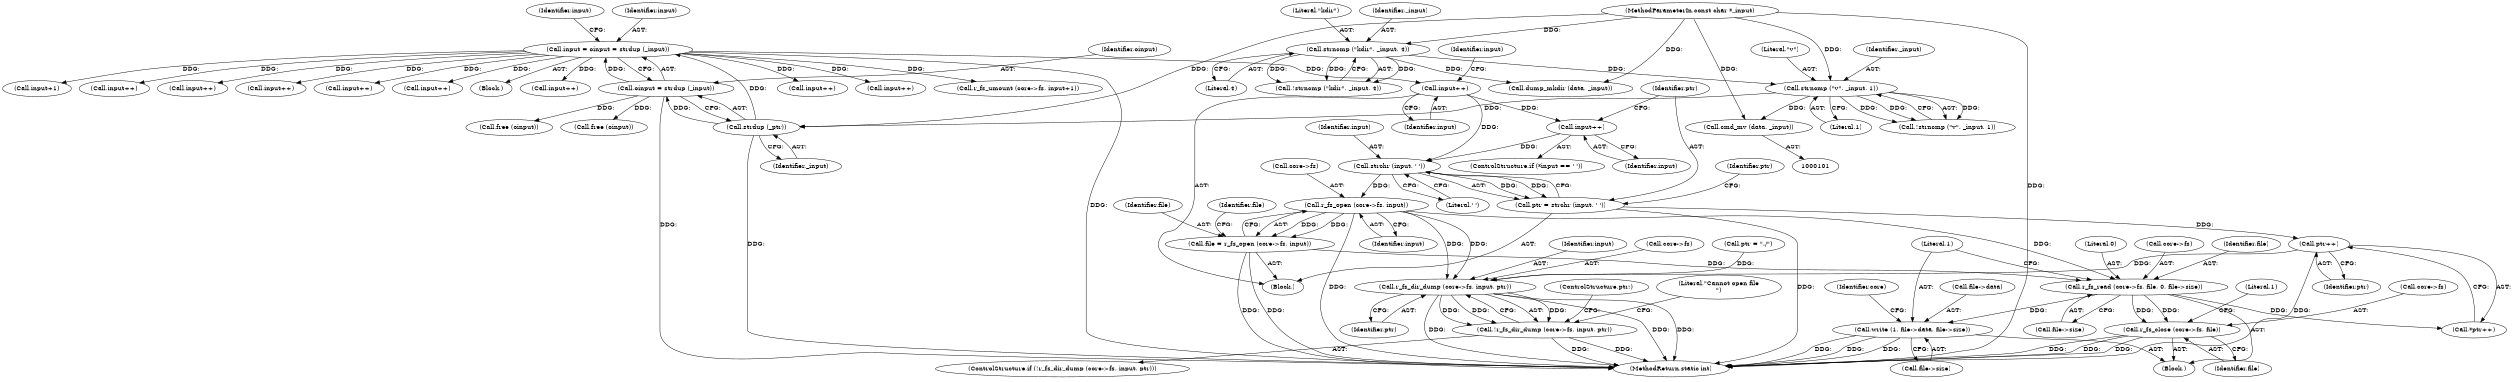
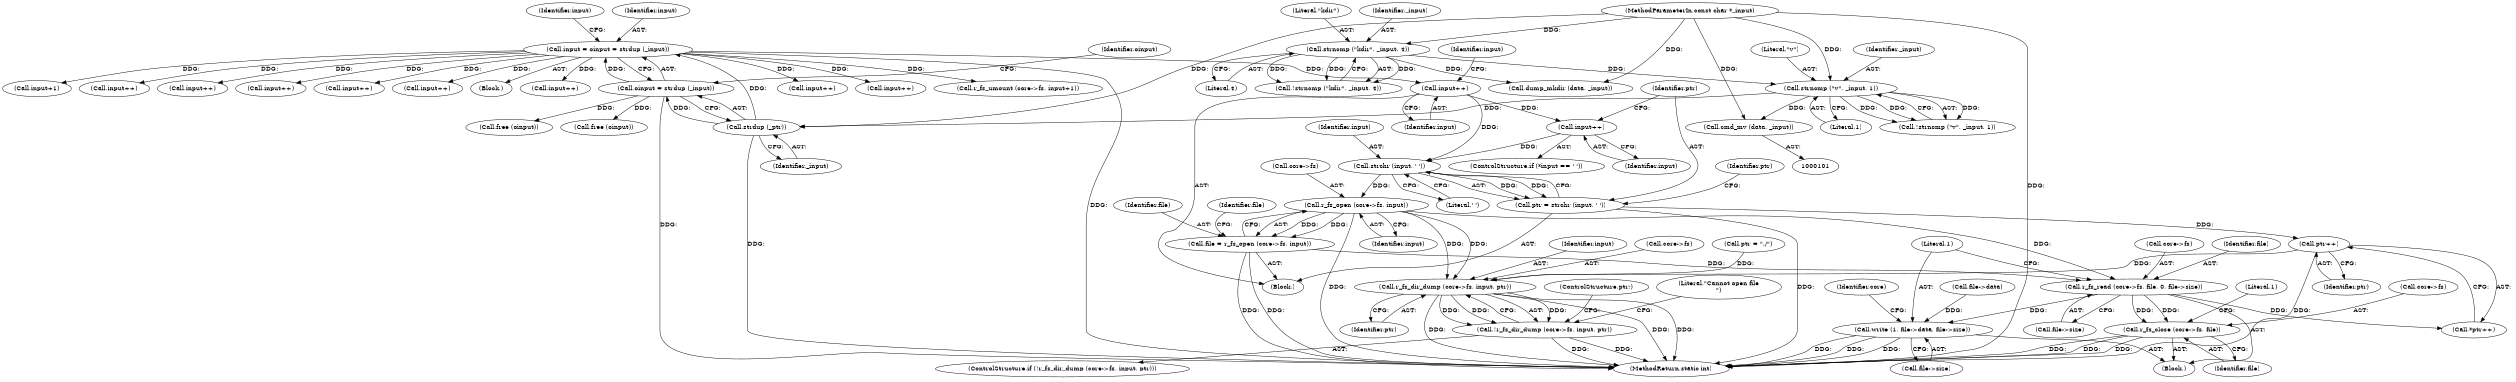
  digraph {
    n1 [label="(Call,strchr (input, ' '))"]
    n2 [label="(Call,ptr = strchr (input, ' '))"]
    n3 [label="(Call,r_fs_open (core->fs, input))"]
    n4 [label="(Literal,' ')"]
    n5 [label="(Block,)"]
    n6 [label="(MethodReturn,static int)"]
    n7 [label="(Call,ptr++)"]
    n8 [label="(Call,r_fs_dir_dump (core->fs, input, ptr))"]
    n9 [label="(Call,file = r_fs_open (core->fs, input))"]
    n10 [label="(Call,r_fs_read (core->fs, file, 0, file->size))"]
    n11 [label="(Identifier,input)"]
    n12 [label="(Call,input++)"]
    n13 [label="(Call,input++)"]
    n14 [label="(Identifier,input)"]
    n15 [label="(Identifier,input)"]
    n16 [label="(ControlStructure,if (*input == ' '))"]
    n17 [label="(Call,input = oinput = strdup (_input))"]
    n18 [label="(Call,oinput = strdup (_input))"]
    n19 [label="(Call,input++)"]
    n20 [label="(Call,input++)"]
    n21 [label="(Call,input++)"]
    n22 [label="(Call,r_fs_umount (core->fs, input+1))"]
    n23 [label="(Call,input+1)"]
    n24 [label="(Call,input++)"]
    n25 [label="(Call,input++)"]
    n26 [label="(Call,input++)"]
    n27 [label="(Call,input++)"]
    n28 [label="(Call,input++)"]
    n29 [label="(Block,)"]
    n30 [label="(Call,strdup (_ptr))"]
    n31 [label="(Call,free (oinput))"]
    n32 [label="(Call,free (oinput))"]
    n33 [label="(Identifier,_input)"]
    n34 [label="(Call,strncmp (\"v\", _input, 1))"]
    n35 [label="(Call,!strncmp (\"v\", _input, 1))"]
    n36 [label="(Literal,1)"]
    n37 [label="(Call,cmd_mv (data, _input))"]
    1000101
    n39 [label="(Call,strncmp (\"kdir\", _input, 4))"]
    n40 [label="(Call,dump_mkdir (data, _input))"]
    n41 [label="(Call,!strncmp (\"kdir\", _input, 4))"]
    n42 [label="(Literal,4)"]
    n43 [label="(MethodParameterIn,const char *_input)"]
    n44 [label="(Identifier,ptr)"]
    n45 [label="(Call,*ptr++)"]
    n46 [label="(Call,!r_fs_dir_dump (core->fs, input, ptr))"]
    n47 [label="(Identifier,ptr)"]
    n48 [label="(ControlStructure,if (!r_fs_dir_dump (core->fs, input, ptr)))"]
    n49 [label="(Call,write (1, file->data, file->size))"]
    n50 [label="(Call,r_fs_close (core->fs, file))"]
    n51 [label="(Call,file->size)"]
    n52 [label="(Block,)"]
    n53 [label="(Call,file->size)"]
    n54 [label="(Identifier,file)"]
    n55 [label="(Identifier,input)"]
    n56 [label="(Literal,\"Cannot open file\n\")"]
    n57 [label="(Literal,\"kdir\")"]
    n58 [label="(Call,core->fs)"]
    n59 [label="(Identifier,file)"]
    n60 [label="(Identifier,oinput)"]
    n61 [label="(Identifier,input)"]
    n62 [label="(Call,ptr = \"./\")"]
    n63 [label="(Identifier,input)"]
    n64 [label="(Identifier,file)"]
    n65 [label="(Identifier,_input)"]
    n66 [label="(Literal,1)"]
    n67 [label="(Identifier,_input)"]
    n68 [label="(Identifier,ptr)"]
-   n69 [label="(Literal,0)"]
    n70 [label="(Literal,1)"]
    n71 [label="(Literal,\"v\")"]
    n72 [label="(Identifier,ptr)"]
    n73 [label="(Call,core->fs)"]
    n74 [label="(Identifier,file)"]
    n75 [label="(Identifier,input)"]
    n76 [label="(ControlStructure,ptr;)"]
    n77 [label="(Call,file->data)"]
    n78 [label="(Call,core->fs)"]
    n79 [label="(Identifier,input)"]
    n80 [label="(Call,core->fs)"]
    n81 [label="(Identifier,core)"]
    n1 -> n2 [label="AST: "]
    n1 -> n2 [label="DDG: "]
    n1 -> n2 [label="DDG: "]
    n1 -> n3 [label="DDG: "]
    n1 -> n4 [label="CFG: "]
    n2 -> n1 [label="CFG: "]
    n2 -> n5 [label="AST: "]
    n2 -> n6 [label="DDG: "]
    n2 -> n7 [label="DDG: "]
    n3 -> n6 [label="DDG: "]
    n3 -> n8 [label="DDG: "]
    n3 -> n8 [label="DDG: "]
    n3 -> n9 [label="AST: "]
    n3 -> n9 [label="DDG: "]
    n3 -> n9 [label="DDG: "]
    n3 -> n10 [label="DDG: "]
    n3 -> n11 [label="CFG: "]
    n4 -> n1 [label="CFG: "]
    n7 -> n6 [label="DDG: "]
    n7 -> n8 [label="DDG: "]
    n7 -> n44 [label="CFG: "]
    n7 -> n45 [label="AST: "]
    n8 -> n6 [label="DDG: "]
    n8 -> n6 [label="DDG: "]
    n8 -> n6 [label="DDG: "]
    n8 -> n46 [label="AST: "]
    n8 -> n46 [label="DDG: "]
    n8 -> n46 [label="DDG: "]
    n8 -> n46 [label="DDG: "]
    n8 -> n47 [label="CFG: "]
    n9 -> n3 [label="CFG: "]
    n9 -> n5 [label="AST: "]
    n9 -> n6 [label="DDG: "]
    n9 -> n6 [label="DDG: "]
    n9 -> n10 [label="DDG: "]
    n10 -> n45 [label="DDG: "]
    n10 -> n49 [label="DDG: "]
    n10 -> n50 [label="DDG: "]
    n10 -> n50 [label="DDG: "]
    n10 -> n51 [label="CFG: "]
    n10 -> n52 [label="AST: "]
    n11 -> n3 [label="AST: "]
    n12 -> n1 [label="DDG: "]
    n12 -> n5 [label="AST: "]
    n12 -> n13 [label="DDG: "]
    n12 -> n14 [label="CFG: "]
    n13 -> n1 [label="DDG: "]
    n13 -> n15 [label="CFG: "]
    n13 -> n16 [label="AST: "]
    n14 -> n12 [label="AST: "]
    n15 -> n13 [label="AST: "]
    n17 -> n6 [label="DDG: "]
    n17 -> n12 [label="DDG: "]
    n17 -> n18 [label="CFG: "]
    n17 -> n19 [label="DDG: "]
    n17 -> n20 [label="DDG: "]
    n17 -> n21 [label="DDG: "]
    n17 -> n22 [label="DDG: "]
    n17 -> n23 [label="DDG: "]
    n17 -> n24 [label="DDG: "]
    n17 -> n25 [label="DDG: "]
    n17 -> n26 [label="DDG: "]
    n17 -> n27 [label="DDG: "]
    n17 -> n28 [label="DDG: "]
    n17 -> n29 [label="AST: "]
    n18 -> n6 [label="DDG: "]
    n18 -> n17 [label="AST: "]
    n18 -> n17 [label="DDG: "]
    n18 -> n30 [label="CFG: "]
    n18 -> n31 [label="DDG: "]
    n18 -> n32 [label="DDG: "]
    n30 -> n6 [label="DDG: "]
    n30 -> n17 [label="DDG: "]
    n30 -> n18 [label="AST: "]
    n30 -> n18 [label="DDG: "]
    n30 -> n33 [label="CFG: "]
    n33 -> n30 [label="AST: "]
    n34 -> n30 [label="DDG: "]
    n34 -> n35 [label="AST: "]
    n34 -> n35 [label="DDG: "]
    n34 -> n35 [label="DDG: "]
    n34 -> n35 [label="DDG: "]
    n34 -> n36 [label="CFG: "]
    n34 -> n37 [label="DDG: "]
    n35 -> n34 [label="CFG: "]
    n36 -> n34 [label="AST: "]
    n37 -> 1000101 [label="AST: "]
    n39 -> n34 [label="DDG: "]
    n39 -> n40 [label="DDG: "]
    n39 -> n41 [label="AST: "]
    n39 -> n41 [label="DDG: "]
    n39 -> n41 [label="DDG: "]
    n39 -> n41 [label="DDG: "]
    n39 -> n42 [label="CFG: "]
    n41 -> n39 [label="CFG: "]
    n42 -> n39 [label="AST: "]
    n43 -> n6 [label="DDG: "]
    n43 -> n30 [label="DDG: "]
    n43 -> n34 [label="DDG: "]
    n43 -> n37 [label="DDG: "]
    n43 -> n39 [label="DDG: "]
    n43 -> n40 [label="DDG: "]
    n44 -> n7 [label="AST: "]
    n45 -> n7 [label="CFG: "]
    n46 -> n6 [label="DDG: "]
    n46 -> n6 [label="DDG: "]
    n46 -> n8 [label="CFG: "]
    n46 -> n48 [label="AST: "]
    n47 -> n8 [label="AST: "]
    n49 -> n6 [label="DDG: "]
    n49 -> n6 [label="DDG: "]
    n49 -> n6 [label="DDG: "]
    n49 -> n52 [label="AST: "]
    n49 -> n53 [label="CFG: "]
    n50 -> n6 [label="DDG: "]
    n50 -> n6 [label="DDG: "]
    n50 -> n6 [label="DDG: "]
    n50 -> n52 [label="AST: "]
    n50 -> n54 [label="CFG: "]
    n51 -> n10 [label="AST: "]
    n53 -> n49 [label="AST: "]
    n54 -> n50 [label="AST: "]
    n55 -> n8 [label="AST: "]
    n56 -> n46 [label="CFG: "]
    n57 -> n39 [label="AST: "]
    n58 -> n8 [label="AST: "]
    n59 -> n9 [label="CFG: "]
-   n60 -> n18 [label="AST: "]
+   n60 -> n18 [label="CFG: "]
    n61 -> n12 [label="CFG: "]
    n62 -> n8 [label="DDG: "]
    n63 -> n17 [label="CFG: "]
    n64 -> n9 [label="AST: "]
    n65 -> n34 [label="AST: "]
    n66 -> n10 [label="CFG: "]
    n66 -> n49 [label="AST: "]
    n67 -> n39 [label="AST: "]
    n68 -> n2 [label="AST: "]
    n68 -> n13 [label="CFG: "]
-   n69 -> n10 [label="AST: "]
    n70 -> n50 [label="CFG: "]
    n71 -> n34 [label="AST: "]
    n72 -> n2 [label="CFG: "]
    n73 -> n10 [label="AST: "]
    n74 -> n10 [label="AST: "]
    n75 -> n17 [label="AST: "]
    n76 -> n46 [label="CFG: "]
-   n77 -> n49 [label="AST: "]
+   n77 -> n49 [label="DDG: "]
    n78 -> n50 [label="AST: "]
    n79 -> n1 [label="AST: "]
    n80 -> n3 [label="AST: "]
    n81 -> n49 [label="CFG: "]
  }
